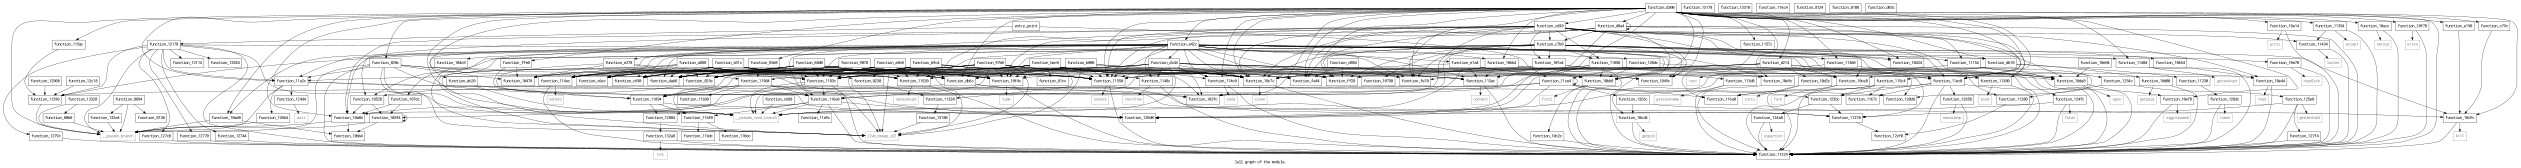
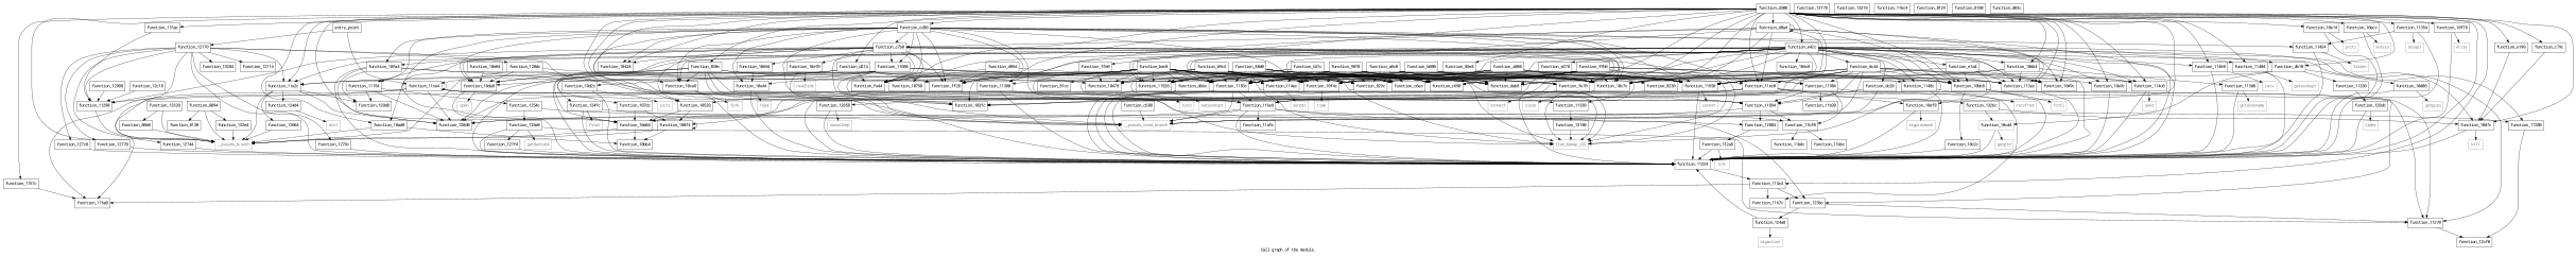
  digraph {
    fontname="Roboto Mono"
    label="Call graph of the module."
    node [fontname="Roboto Mono" shape=record]
    edge [fontname="Roboto Mono"]
    n1 [label="{function_db6c}"]
    n2 [label="{function_10a04}"]
    n3 [label="{function_11270}"]
    n4 [label="{function_103fc}"]
    n5 [label="{function_10bb4}"]
    n6 [color=gray50 fontcolor=gray50 label="{__pseudo_branch}"]
    n7 [label="{function_12cf0}"]
    n8 [label="{function_10e14}"]
    n9 [label="{function_11224}"]
    n10 [color=gray50 fontcolor=gray50 label="{prctl}"]
    n11 [label="{function_10e44}"]
    n12 [color=gray50 fontcolor=gray50 label="{read}"]
    n13 [label="{function_dc20}"]
    n14 [label="{function_11894}"]
    n15 [color=gray50 fontcolor=gray50 label="{__pseudo_cond_branch}"]
    n16 [label="{function_120d0}"]
    n17 [label="{function_12884}"]
    n18 [label="{function_11bf0}"]
    n19 [label="{function_dc44}"]
    n20 [label="{function_10e9c}"]
    n21 [label="{function_10c7c}"]
    n22 [label="{function_dab8}"]
    n23 [label="{function_113ac}"]
    n24 [label="{function_1049c}"]
    n25 [label="{function_10bb8}"]
    n26 [label="{function_11550}"]
    n27 [label="{function_1148c}"]
    n28 [label="{function_114c0}"]
    n29 [label="{function_1183c}"]
    n30 [label="{function_11984}"]
    n31 [label="{function_11ec0}"]
    n32 [color=gray50 fontcolor=gray50 label="{close}"]
    n33 [color=gray50 fontcolor=gray50 label="{connect}"]
    n34 [label="{function_10c2c}"]
    n35 [color=gray50 fontcolor=gray50 label="{fcntl}"]
    n36 [color=gray50 fontcolor=gray50 label="{socket}"]
    n37 [color=gray50 fontcolor=gray50 label="{recvfrom}"]
    n38 [color=gray50 fontcolor=gray50 label="{send}"]
    n39 [label="{function_116e8}"]
    n40 [label="{function_108f4}"]
    n41 [label="{function_11b30}"]
    n42 [label="{function_10ef8}"]
    n43 [label="{function_116a0}"]
    n44 [label="{function_123bc}"]
    n45 [label="{function_1167c}"]
    n46 [label="{function_12858}"]
    n47 [label="{function_10424}"]
    n48 [label="{function_10e70}"]
    n49 [color=gray50 fontcolor=gray50 label="{readlink}"]
    n50 [label="{function_e190}"]
    n51 [label="{function_10d7c}"]
    n52 [color=gray50 fontcolor=gray50 label="{kill}"]
    n53 [label="{function_e1a4}"]
    n54 [label="{function_10d2c}"]
    n55 [color=gray50 fontcolor=gray50 label="{ioctl}"]
    n56 [label="{function_10478}"]
    n57 [label="{function_10ecc}"]
    n58 [color=gray50 fontcolor=gray50 label="{setsid}"]
    n59 [label="{function_106b4}"]
    n60 [label="{function_113d8}"]
    n61 [color=gray50 fontcolor=gray50 label="{getsockname}"]
    n62 [label="{function_db10}"]
    n63 [label="{function_10f4c}"]
    n64 [color=gray50 label="{function_10cd4}"]
    n65 [label="{function_11230}"]
    n66 [label="{function_10d00}"]
    n67 [color=gray50 fontcolor=gray50 label="{time}"]
    n68 [color=gray50 fontcolor=gray50 label="{getpid}"]
    n69 [label="{function_128dc}"]
    n70 [color=gray50 fontcolor=gray50 label="{getppid}"]
    n71 [label="{function_10750}"]
    n72 [label="{function_11380}"]
    n73 [color=gray50 fontcolor=gray50 label="{bind}"]
    n74 [label="{function_e278}"]
    n75 [label="{function_11a9c}"]
    n76 [color=gray50 fontcolor=gray50 label="{sigprocmask}"]
    n77 [label="{function_e42c}"]
    n78 [label="{function_fe44}"]
    n79 [label="{function_10ca8}"]
    n80 [label="{function_104c0}"]
    n81 [label="{function_fe70}"]
    n82 [label="{function_ff28}"]
    n83 [label="{function_10ad0}"]
    n84 [label="{function_11280}"]
    n85 [label="{function_114ec}"]
    n86 [label="{function_11520}"]
    n87 [label="{function_11460}"]
    n88 [color=gray50 fontcolor=gray50 label="{llvm_bswap_i32}"]
    n89 [label="{function_11404}"]
    n90 [label="{function_11e2c}"]
    n91 [label="{function_c690}"]
    n92 [label="{function_c6ec}"]
    n93 [color=gray50 fontcolor=gray50 label="{fork}"]
    n94 [color=gray50 fontcolor=gray50 label="{sendto}"]
    n95 [color=gray50 fontcolor=gray50 label="{setsockopt}"]
    n96 [color=gray50 fontcolor=gray50 label="{recv}"]
    n97 [color=gray50 fontcolor=gray50 label="{getsockopt}"]
    n98 [label="{function_120d8}"]
    n99 [label="{function_124d4}"]
    n100 [label="{function_12064}"]
    n101 [label="{function_107dc}"]
    n102 [label="{function_10f78}"]
    n103 [color=gray50 fontcolor=gray50 label="{write}"]
    n104 [label="{function_10fa4}"]
    n105 [label="{function_11058}"]
    n106 [label="{function_10da8}"]
    n107 [label="{function_124fc}"]
    n108 [color=gray50 fontcolor=gray50 label="{open}"]
    n109 [color=gray50 fontcolor=gray50 label="{fstat}"]
    n110 [label="{function_11154}"]
    n111 [label="{function_1254c}"]
    n112 [label="{function_125e0}"]
    n113 [label="{function_11330}"]
    n114 [label="{function_13180}"]
    n115 [label="{function_10528}"]
    n116 [color=gray50 fontcolor=gray50 label="{times}"]
    n117 [label="{function_11354}"]
    n118 [color=gray50 fontcolor=gray50 label="{accept}"]
    n119 [label="{function_11434}"]
    n120 [label="{function_10e04}"]
    n121 [label="{function_ffe0}"]
    n122 [label="{function_10654}"]
    n123 [label="{function_11290}"]
    n124 [label="{function_1157c}"]
    n125 [label="{function_115ac}"]
    n126 [label="{function_115c4}"]
    n127 [label="{function_124a8}"]
    n128 [label="{function_120dc}"]
    n129 [label="{function_11ce4}"]
    n130 [label="{function_1326c}"]
    n131 [label="{function_12114}"]
    n132 [label="{function_12170}"]
    n133 [label="{function_1279c}"]
    n134 [label="{function_127c8}"]
    n135 [label="{function_13284}"]
    n136 [label="{function_12770}"]
    n137 [label="{function_12744}"]
    n138 [color=gray50 fontcolor=gray50 label="{sigaction}"]
    n139 [color=gray50 fontcolor=gray50 label="{exit}"]
    n140 [label="{function_127f4}"]
    n141 [color=gray50 fontcolor=gray50 label="{getdents64}"]
    n142 [color=gray50 fontcolor=gray50 label="{nanosleep}"]
    n143 [label="{function_132a8}"]
    n144 [color=gray50 fontcolor=gray50 label="{brk}"]
    n145 [label="{function_12908}"]
    n146 [label="{function_12c18}"]
    n147 [label="{function_13178}"]
    n148 [label="{function_132e4}"]
    n149 [label="{function_13318}"]
    n150 [label="{function_13320}"]
    n151 [label="{function_80b0}"]
    n152 [color=gray50 fontcolor=gray50 label="{listen}"]
    n153 [label="{function_116c4}"]
    n154 [label="{function_11bbc}"]
    n155 [label="{function_11bdc}"]
    n156 [label="{function_8094}"]
    n157 [label="{function_8130}"]
    n158 [label="{function_8124}"]
    n159 [label="{function_8188}"]
    n160 [label="{entry_point}"]
    n161 [label="{function_81cc}"]
    n162 [label="{function_8230}"]
    n163 [label="{function_829c}"]
    n164 [label="{function_830c}"]
    n165 [label="{function_85e8}"]
    n166 [label="{function_88d0}"]
    n167 [label="{function_9078}"]
    n168 [label="{function_97b0}"]
    n169 [label="{function_a0c0}"]
    n170 [label="{function_a880}"]
    n171 [label="{function_b000}"]
    n172 [label="{function_b31c}"]
    n173 [label="{function_b9c4}"]
    n174 [label="{function_bec0}"]
    n175 [label="{function_c688}"]
    n176 [label="{function_c79c}"]
    n177 [label="{function_c7b0}"]
    n178 [label="{function_cd30}"]
    n179 [label="{function_d03c}"]
    n180 [label="{function_d054}"]
    n181 [label="{function_d0a4}"]
    n182 [label="{function_d214}"]
    n183 [label="{function_d300}"]
    n1 -> n2
    n1 -> n3
    n1 -> n4
    n2 -> n5
    n2 -> n6
    n3 -> n7
    n8 -> n9
    n8 -> n10
    n11 -> n9
    n11 -> n12
    n13 -> n14
    n13 -> n15
    n14 -> n16
    n14 -> n17
    n14 -> n18
    n17 -> n143
    n18 -> n154
    n18 -> n155
    n19 -> n2
    n19 -> n4
    n19 -> n14
    n19 -> n15
    n19 -> n20
    n19 -> n21
    n19 -> n22
    n19 -> n23
    n19 -> n24
    n19 -> n25
    n19 -> n26
    n19 -> n27
    n19 -> n28
    n19 -> n29
    n19 -> n30
    n19 -> n31
    n20 -> n9
    n21 -> n9
    n21 -> n32
    n23 -> n9
-   n23 -> n33
+   n81 -> n33
    n25 -> n9
    n25 -> n34
    n25 -> n35
    n26 -> n9
    n26 -> n36
    n27 -> n9
    n27 -> n37
    n28 -> n9
    n28 -> n38
    n29 -> n9
    n29 -> n15
    n29 -> n39
    n29 -> n40
    n30 -> n3
    n30 -> n14
    n30 -> n16
    n30 -> n18
    n30 -> n39
    n30 -> n41
    n31 -> n9
    n31 -> n42
    n31 -> n43
    n31 -> n44
    n31 -> n45
    n31 -> n46
    n34 -> n9
    n39 -> n9
    n39 -> n15
    n39 -> n16
    n39 -> n17
    n39 -> n18
    n39 -> n75
    n40 -> n5
    n40 -> n6
    n40 -> n40
    n42 -> n9
    n42 -> n76
    n44 -> n3
    n44 -> n127
    n46 -> n9
    n46 -> n142
    n48 -> n9
    n48 -> n49
    n50 -> n51
    n51 -> n9
    n51 -> n52
    n53 -> n15
    n53 -> n23
    n53 -> n24
    n53 -> n25
    n53 -> n26
    n54 -> n9
    n54 -> n55
    n57 -> n9
    n57 -> n58
    n59 -> n9
    n59 -> n21
    n59 -> n23
    n59 -> n26
    n59 -> n60
    n60 -> n9
    n60 -> n61
    n62 -> n63
    n62 -> n64
    n62 -> n65
    n62 -> n66
    n63 -> n9
    n63 -> n67
    n64 -> n9
    n64 -> n68
    n65 -> n69
    n66 -> n9
    n66 -> n70
    n69 -> n9
    n69 -> n116
    n72 -> n9
    n72 -> n73
    n74 -> n4
    n74 -> n30
    n74 -> n39
    n74 -> n56
    n77 -> n2
    n77 -> n3
    n77 -> n9
    n77 -> n13
    n77 -> n19
    n77 -> n20
    n77 -> n21
    n77 -> n22
    n77 -> n23
    n77 -> n25
    n77 -> n26
    n77 -> n27
    n77 -> n28
    n77 -> n29
    n77 -> n53
    n77 -> n59
    n77 -> n62
    n77 -> n63
    n77 -> n74
    n77 -> n78
    n77 -> n79
    n77 -> n80
    n77 -> n81
    n77 -> n82
    n77 -> n83
    n77 -> n84
    n77 -> n85
    n77 -> n86
    n77 -> n87
    n77 -> n88
    n77 -> n89
    n77 -> n90
    n77 -> n91
    n77 -> n92
    n79 -> n9
    n79 -> n93
    n83 -> n5
    n83 -> n6
    n84 -> n7
    n85 -> n9
    n85 -> n94
    n86 -> n9
    n86 -> n95
    n87 -> n9
    n87 -> n96
    n89 -> n9
    n89 -> n97
    n90 -> n6
    n90 -> n16
    n90 -> n98
    n90 -> n99
    n90 -> n100
    n99 -> n139
    n100 -> n6
    n101 -> n2
    n101 -> n40
    n102 -> n9
    n102 -> n103
    n104 -> n9
    n104 -> n14
    n104 -> n16
    n104 -> n21
    n104 -> n98
    n105 -> n9
    n105 -> n14
    n105 -> n16
    n105 -> n21
    n105 -> n25
    n105 -> n29
    n105 -> n39
    n105 -> n106
    n105 -> n107
    n106 -> n9
    n106 -> n108
    n107 -> n9
    n107 -> n15
    n107 -> n109
    n110 -> n16
    n110 -> n98
    n110 -> n111
    n111 -> n84
    n111 -> n112
    n112 -> n3
    n112 -> n9
    n112 -> n140
    n112 -> n141
    n113 -> n114
    n114 -> n88
    n115 -> n2
    n115 -> n40
    n117 -> n9
    n117 -> n118
    n117 -> n119
    n119 -> n9
    n119 -> n152
    n120 -> n106
    n121 -> n39
    n121 -> n56
    n122 -> n11
    n123 -> n6
    n124 -> n43
    n125 -> n123
-   n126 -> n9
+   n9 -> n126
    n126 -> n43
    n126 -> n44
    n126 -> n45
    n127 -> n9
    n127 -> n138
    n128 -> n25
    n128 -> n106
    n128 -> n129
    n129 -> n15
    n129 -> n16
    n129 -> n43
    n129 -> n44
    n129 -> n123
    n129 -> n129
    n129 -> n130
    n130 -> n51
    n130 -> n64
    n132 -> n6
    n132 -> n9
    n132 -> n15
    n132 -> n90
    n132 -> n123
    n132 -> n128
    n132 -> n131
    n132 -> n133
    n132 -> n134
    n132 -> n135
    n132 -> n136
    n132 -> n137
    n133 -> n9
    n134 -> n9
    n136 -> n9
    n137 -> n9
    n140 -> n9
    n143 -> n9
    n143 -> n144
    n145 -> n123
    n146 -> n123
    n148 -> n6
    n150 -> n6
    n150 -> n151
    n151 -> n6
    n156 -> n6
    n156 -> n148
    n156 -> n157
    n160 -> n129
    n160 -> n132
    n162 -> n113
    n163 -> n115
    n164 -> n6
    n164 -> n9
    n164 -> n14
    n164 -> n15
    n164 -> n29
    n164 -> n56
    n164 -> n79
    n164 -> n88
    n164 -> n90
    n165 -> n29
    n165 -> n30
    n166 -> n1
    n166 -> n21
    n166 -> n22
    n166 -> n26
    n166 -> n29
    n166 -> n56
    n166 -> n63
    n166 -> n85
    n166 -> n86
    n166 -> n88
    n166 -> n91
    n166 -> n92
    n166 -> n163
    n167 -> n1
    n167 -> n21
    n167 -> n22
    n167 -> n26
    n167 -> n29
    n167 -> n63
    n167 -> n85
    n167 -> n86
    n167 -> n88
    n167 -> n91
    n167 -> n92
    n167 -> n163
    n168 -> n1
    n168 -> n21
    n168 -> n22
    n168 -> n23
    n168 -> n25
    n168 -> n26
    n168 -> n27
    n168 -> n29
    n168 -> n39
    n168 -> n63
    n168 -> n85
    n168 -> n86
    n168 -> n88
    n168 -> n91
    n168 -> n92
    n168 -> n163
    n169 -> n1
    n169 -> n21
    n169 -> n22
    n169 -> n26
    n169 -> n29
    n169 -> n63
    n169 -> n85
    n169 -> n86
    n169 -> n88
    n169 -> n91
    n169 -> n92
    n169 -> n162
    n169 -> n163
    n170 -> n21
    n170 -> n22
    n170 -> n26
    n170 -> n29
    n170 -> n63
    n170 -> n85
    n170 -> n86
    n170 -> n88
    n170 -> n91
    n170 -> n92
    n170 -> n162
    n170 -> n163
    n171 -> n1
    n171 -> n22
    n171 -> n23
    n171 -> n26
    n171 -> n28
    n171 -> n29
    n171 -> n63
    n171 -> n72
    n171 -> n88
    n171 -> n163
    n172 -> n1
    n172 -> n21
    n172 -> n22
    n172 -> n26
    n172 -> n29
    n172 -> n63
    n172 -> n85
    n172 -> n86
    n172 -> n88
    n172 -> n91
    n172 -> n92
    n172 -> n163
    n173 -> n21
    n173 -> n22
    n173 -> n26
    n173 -> n29
    n173 -> n56
    n173 -> n63
    n173 -> n78
    n173 -> n82
    n173 -> n85
    n173 -> n86
    n173 -> n88
    n173 -> n91
    n173 -> n92
    n173 -> n163
    n174 -> n1
    n174 -> n4
    n174 -> n11
    n174 -> n21
    n174 -> n22
    n174 -> n26
    n174 -> n29
    n174 -> n56
    n174 -> n63
    n174 -> n71
    n174 -> n78
    n174 -> n81
    n174 -> n82
    n174 -> n85
    n174 -> n86
    n174 -> n91
    n174 -> n92
    n174 -> n106
    n174 -> n113
    n174 -> n161
    n174 -> n163
    n175 -> n15
    n176 -> n51
    n177 -> n4
    n177 -> n21
    n177 -> n24
    n177 -> n31
    n177 -> n47
    n177 -> n48
    n177 -> n51
    n177 -> n71
    n177 -> n78
    n177 -> n81
    n177 -> n82
    n177 -> n101
    n177 -> n104
    n177 -> n105
    n177 -> n106
    n177 -> n110
    n177 -> n115
    n177 -> n122
    n177 -> n123
    n178 -> n2
    n178 -> n4
    n178 -> n11
    n178 -> n21
    n178 -> n24
    n178 -> n26
    n178 -> n31
    n178 -> n39
    n178 -> n47
    n178 -> n63
    n178 -> n72
    n178 -> n78
    n178 -> n79
    n178 -> n81
    n178 -> n82
    n178 -> n104
    n178 -> n105
    n178 -> n106
    n178 -> n110
    n178 -> n115
    n178 -> n119
    n178 -> n177
    n180 -> n78
    n180 -> n81
    n180 -> n82
    n181 -> n9
    n181 -> n21
    n181 -> n23
    n181 -> n25
    n181 -> n26
    n181 -> n31
    n181 -> n72
    n181 -> n86
    n181 -> n177
    n181 -> n181
    n182 -> n31
    n182 -> n54
    n182 -> n78
-   n182 -> n79
    n182 -> n81
    n182 -> n82
    n182 -> n90
    n182 -> n106
    n183 -> n1
    n183 -> n2
    n183 -> n4
    n183 -> n6
    n183 -> n8
    n183 -> n9
-   n183 -> n15
+   n128 -> n15
    n183 -> n20
    n183 -> n21
    n183 -> n22
    n183 -> n23
    n183 -> n24
    n183 -> n25
    n183 -> n26
    n183 -> n28
    n183 -> n31
    n183 -> n42
    n183 -> n47
    n183 -> n50
    n183 -> n51
    n183 -> n57
    n183 -> n59
    n183 -> n62
    n183 -> n77
    n183 -> n78
    n183 -> n79
    n183 -> n81
    n183 -> n82
    n183 -> n83
    n183 -> n87
    n183 -> n89
    n183 -> n90
    n183 -> n102
    n183 -> n117
    n183 -> n121
    n183 -> n124
    n183 -> n125
    n183 -> n126
    n183 -> n164
    n183 -> n165
    n183 -> n176
    n183 -> n178
    n183 -> n181
    n183 -> n182
  }
